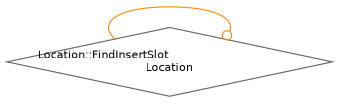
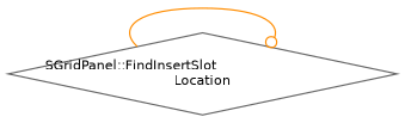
  digraph {
    rankdir=LR
-   n1 [color=gray40 fillcolor=white fontcolor=black fontname=Helvetica fontsize=10 height=0.2 label="Location::FindInsertSlot\lLocation" shape=diamond style=filled width=0.4]
+   n1 [color=gray40 fillcolor=white fontcolor=black fontname=Helvetica fontsize=10 height=0.2 label="SGridPanel::FindInsertSlot\lLocation" shape=diamond style=filled width=0.4]
    n1 -> n1 [color=darkorange fontname=Helvetica fontsize=10 labelfontname=Helvetica labelfontsize=10 style=solid arrowhead=odot]
  }
